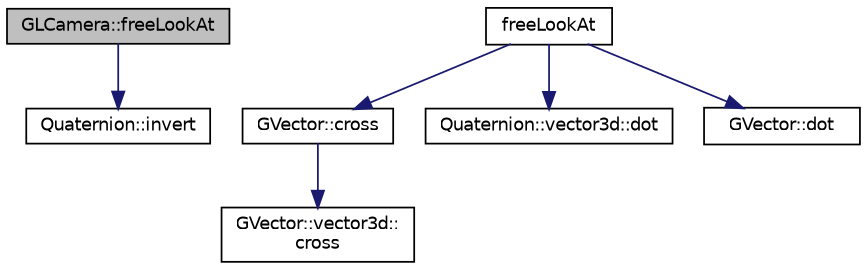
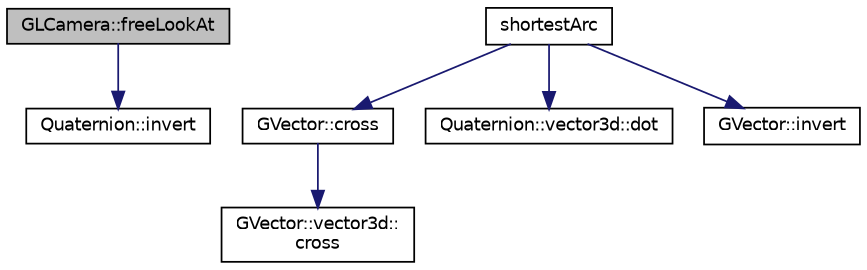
  digraph {
    rankdir=TB
    node [color=black fillcolor=white fontname=Helvetica fontsize=10 shape=record style=filled]
    edge [color=midnightblue fontname=Helvetica fontsize=10 labelfontname=Helvetica labelfontsize=10 style=solid]
    n1 [fillcolor=grey75 fontcolor=black height=0.2 label="GLCamera::freeLookAt" width=0.4]
    n2 [height=0.2 label="Quaternion::invert" width=0.4]
-   n3 [height=0.2 label=freeLookAt width=0.4]
+   n3 [height=0.2 label=shortestArc width=0.4]
    n4 [height=0.2 label="GVector::cross" width=0.4]
    n5 [height=0.2 label="Quaternion::vector3d::dot" width=0.4]
-   n6 [height=0.2 label="GVector::dot" width=0.4]
+   n6 [height=0.2 label="GVector::invert" width=0.4]
    n7 [height=0.2 label="GVector::vector3d::\lcross" width=0.4]
    n1 -> n2
    n3 -> n4
    n3 -> n5
    n3 -> n6
    n4 -> n7
  }
